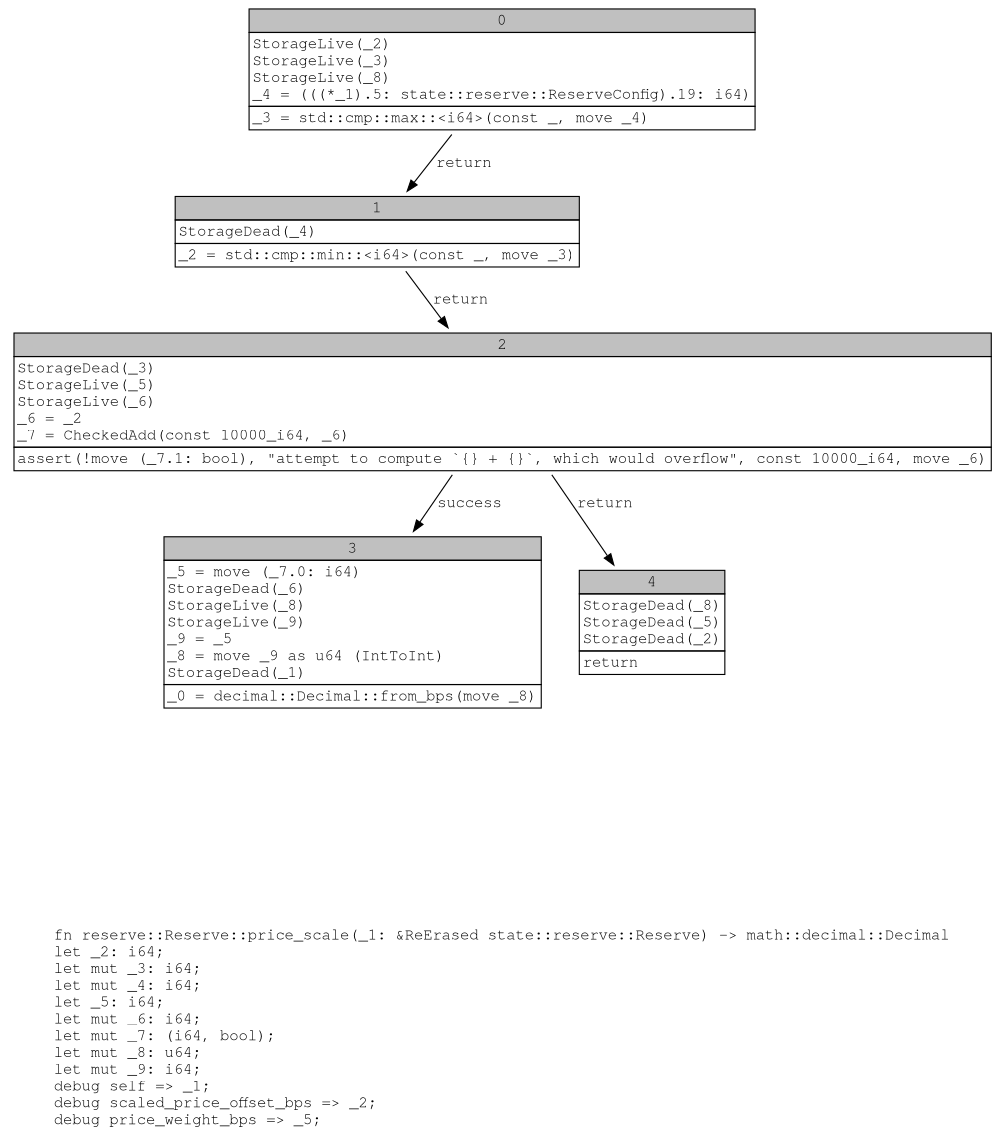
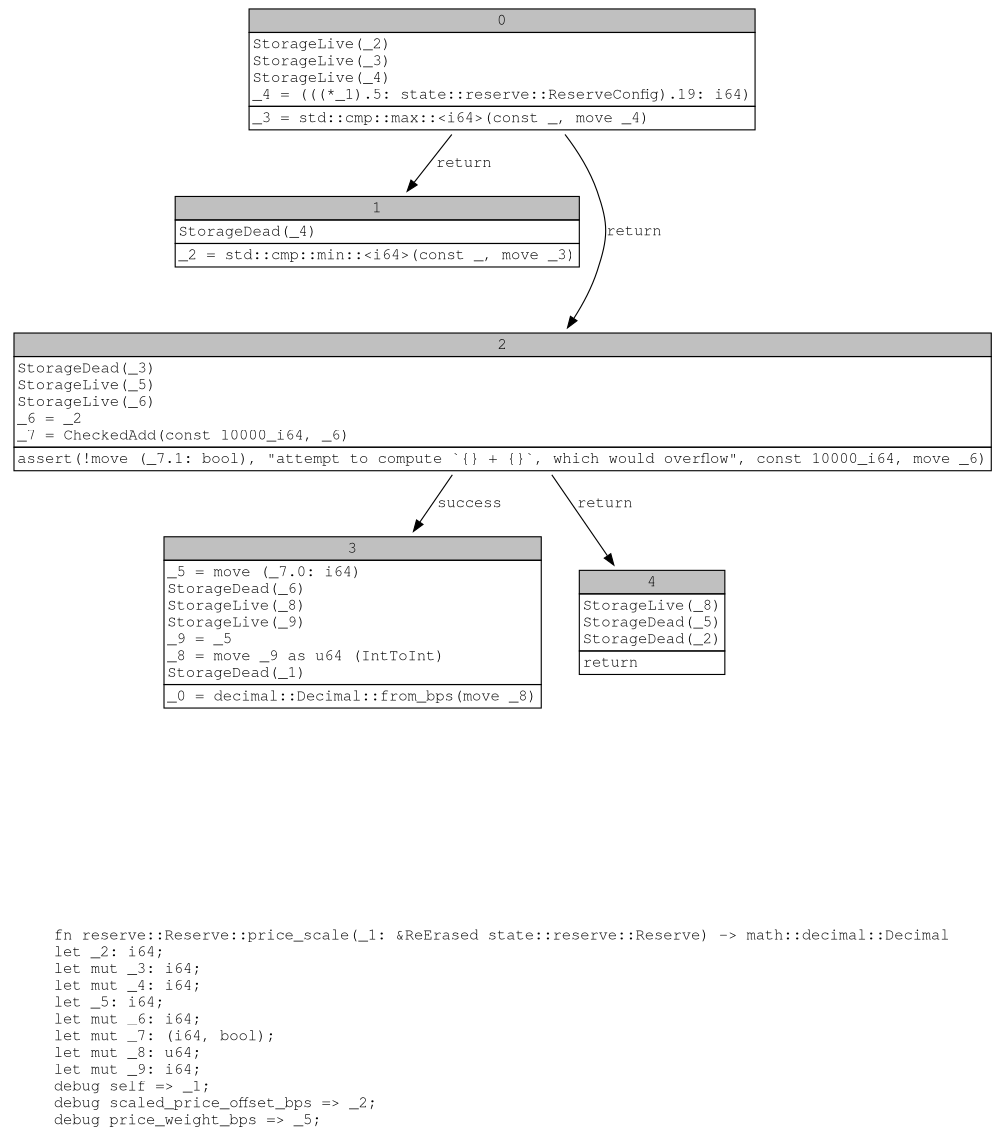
  digraph {
    fontname="Courier, monospace"
    label=<fn reserve::Reserve::price_scale(_1: &amp;ReErased state::reserve::Reserve) -&gt; math::decimal::Decimal<br align="left"/>let _2: i64;<br align="left"/>let mut _3: i64;<br align="left"/>let mut _4: i64;<br align="left"/>let _5: i64;<br align="left"/>let mut _6: i64;<br align="left"/>let mut _7: (i64, bool);<br align="left"/>let mut _8: u64;<br align="left"/>let mut _9: i64;<br align="left"/>debug self =&gt; _1;<br align="left"/>debug scaled_price_offset_bps =&gt; _2;<br align="left"/>debug price_weight_bps =&gt; _5;<br align="left"/>>
    node [fontname="Courier, monospace" shape=none]
    edge [fontname="Courier, monospace"]
-   n1 [label=<<table border="0" cellborder="1" cellspacing="0"><tr><td bgcolor="gray" align="center" colspan="1">0</td></tr><tr><td align="left" balign="left">StorageLive(_2)<br/>StorageLive(_3)<br/>StorageLive(_8)<br/>_4 = (((*_1).5: state::reserve::ReserveConfig).19: i64)<br/></td></tr><tr><td align="left">_3 = std::cmp::max::&lt;i64&gt;(const _, move _4)</td></tr></table>>]
+   n1 [label=<<table border="0" cellborder="1" cellspacing="0"><tr><td bgcolor="gray" align="center" colspan="1">0</td></tr><tr><td align="left" balign="left">StorageLive(_2)<br/>StorageLive(_3)<br/>StorageLive(_4)<br/>_4 = (((*_1).5: state::reserve::ReserveConfig).19: i64)<br/></td></tr><tr><td align="left">_3 = std::cmp::max::&lt;i64&gt;(const _, move _4)</td></tr></table>>]
    n2 [label=<<table border="0" cellborder="1" cellspacing="0"><tr><td bgcolor="gray" align="center" colspan="1">1</td></tr><tr><td align="left" balign="left">StorageDead(_4)<br/></td></tr><tr><td align="left">_2 = std::cmp::min::&lt;i64&gt;(const _, move _3)</td></tr></table>>]
    n3 [label=<<table border="0" cellborder="1" cellspacing="0"><tr><td bgcolor="gray" align="center" colspan="1">2</td></tr><tr><td align="left" balign="left">StorageDead(_3)<br/>StorageLive(_5)<br/>StorageLive(_6)<br/>_6 = _2<br/>_7 = CheckedAdd(const 10000_i64, _6)<br/></td></tr><tr><td align="left">assert(!move (_7.1: bool), &quot;attempt to compute `{} + {}`, which would overflow&quot;, const 10000_i64, move _6)</td></tr></table>>]
    n4 [label=<<table border="0" cellborder="1" cellspacing="0"><tr><td bgcolor="gray" align="center" colspan="1">3</td></tr><tr><td align="left" balign="left">_5 = move (_7.0: i64)<br/>StorageDead(_6)<br/>StorageLive(_8)<br/>StorageLive(_9)<br/>_9 = _5<br/>_8 = move _9 as u64 (IntToInt)<br/>StorageDead(_1)<br/></td></tr><tr><td align="left">_0 = decimal::Decimal::from_bps(move _8)</td></tr></table>>]
-   n5 [label=<<table border="0" cellborder="1" cellspacing="0"><tr><td bgcolor="gray" align="center" colspan="1">4</td></tr><tr><td align="left" balign="left">StorageDead(_8)<br/>StorageDead(_5)<br/>StorageDead(_2)<br/></td></tr><tr><td align="left">return</td></tr></table>>]
+   n5 [label=<<table border="0" cellborder="1" cellspacing="0"><tr><td bgcolor="gray" align="center" colspan="1">4</td></tr><tr><td align="left" balign="left">StorageLive(_8)<br/>StorageDead(_5)<br/>StorageDead(_2)<br/></td></tr><tr><td align="left">return</td></tr></table>>]
    n1 -> n2 [label=return]
-   n2 -> n3 [label=return]
+   n1 -> n3 [label=return]
    n3 -> n4 [label=success]
    n3 -> n5 [label=return]
  }
